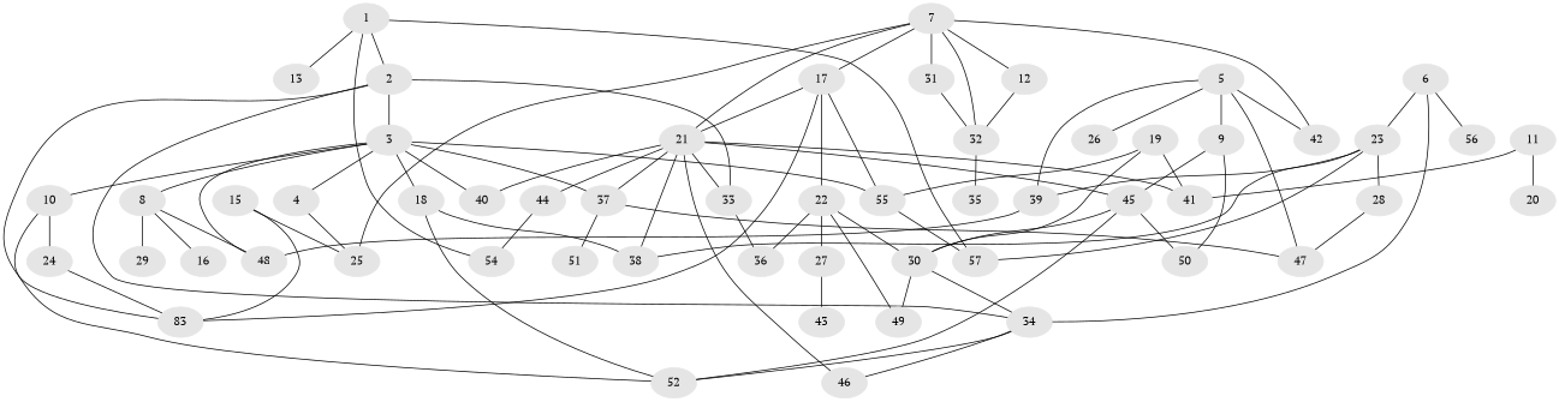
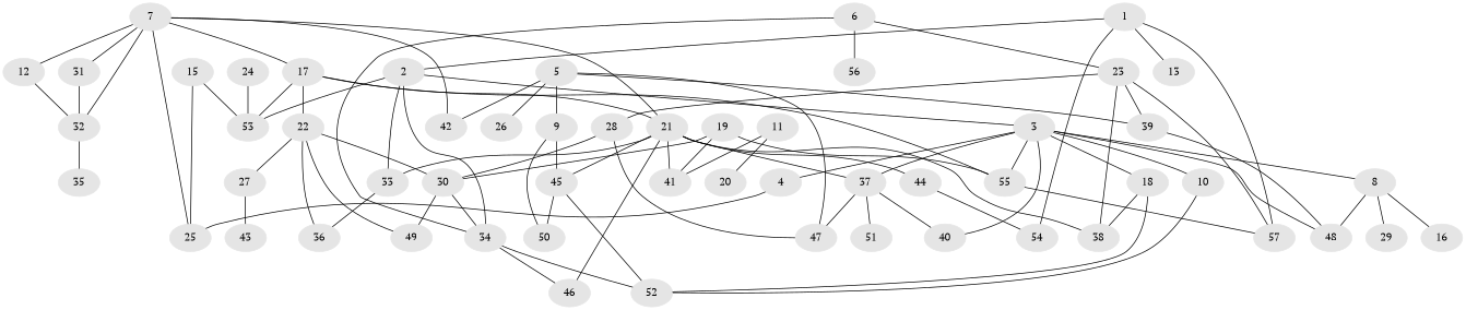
  graph {
    fontname="PT Serif"
    node [color=gray90 fontname="PT Serif" style=filled]
    edge [fontname="PT Serif" weight=1.0]
    1
    2
    13
    54
    57
    3
    33
    34
-   53 [label=83]
+   53
    4
    8
    10
    18
    37
    40
    48
    55
    36
    52
    46
    25
    16
    29
    24
    38
    47
    51
    5
    9
    26
    39
    42
    45
    50
    6
    23
    56
    28
    7
    12
    17
    21
    31
    32
    22
    41
    44
    35
    11
    20
    15
    30
    27
    49
    19
    43
    1 -- 2
    1 -- 13
    1 -- 54
    1 -- 57
    2 -- 3
    2 -- 33
    2 -- 34
    2 -- 53
    3 -- 4
    3 -- 8
    3 -- 10
    3 -- 18
    3 -- 37
    3 -- 40
    3 -- 48
    3 -- 55
    33 -- 36
    34 -- 52
    34 -- 46
    4 -- 25
    8 -- 48 [weight=2.0]
    8 -- 16
    8 -- 29
    10 -- 52
-   10 -- 24
    18 -- 52
    18 -- 38
    37 -- 47
    37 -- 51
    55 -- 57
    24 -- 53
    5 -- 47
    5 -- 9
    5 -- 26
    5 -- 39
    5 -- 42
    9 -- 45
    9 -- 50
    39 -- 48
    45 -- 52
    45 -- 50
    6 -- 34
    6 -- 23
    6 -- 56
    23 -- 57
    23 -- 38
    23 -- 39
    23 -- 28
    28 -- 47
-   45 -- 30
+   28 -- 30
    7 -- 25
    7 -- 42
    7 -- 12
    7 -- 17
    7 -- 21
    7 -- 31
    7 -- 32
    12 -- 32
    17 -- 53
    17 -- 55
    17 -- 21
    17 -- 22
    21 -- 33
    21 -- 37
-   21 -- 40
+   37 -- 40
    21 -- 46
    21 -- 38 [weight=2.0]
    21 -- 45
    21 -- 41
    21 -- 44
    31 -- 32
    32 -- 35
    22 -- 36
    22 -- 30
    22 -- 27
    22 -- 49
    44 -- 54
    11 -- 41
    11 -- 20
    15 -- 53
    15 -- 25
    30 -- 34
    30 -- 49
    27 -- 43
    19 -- 55
    19 -- 41
    19 -- 30
  }
